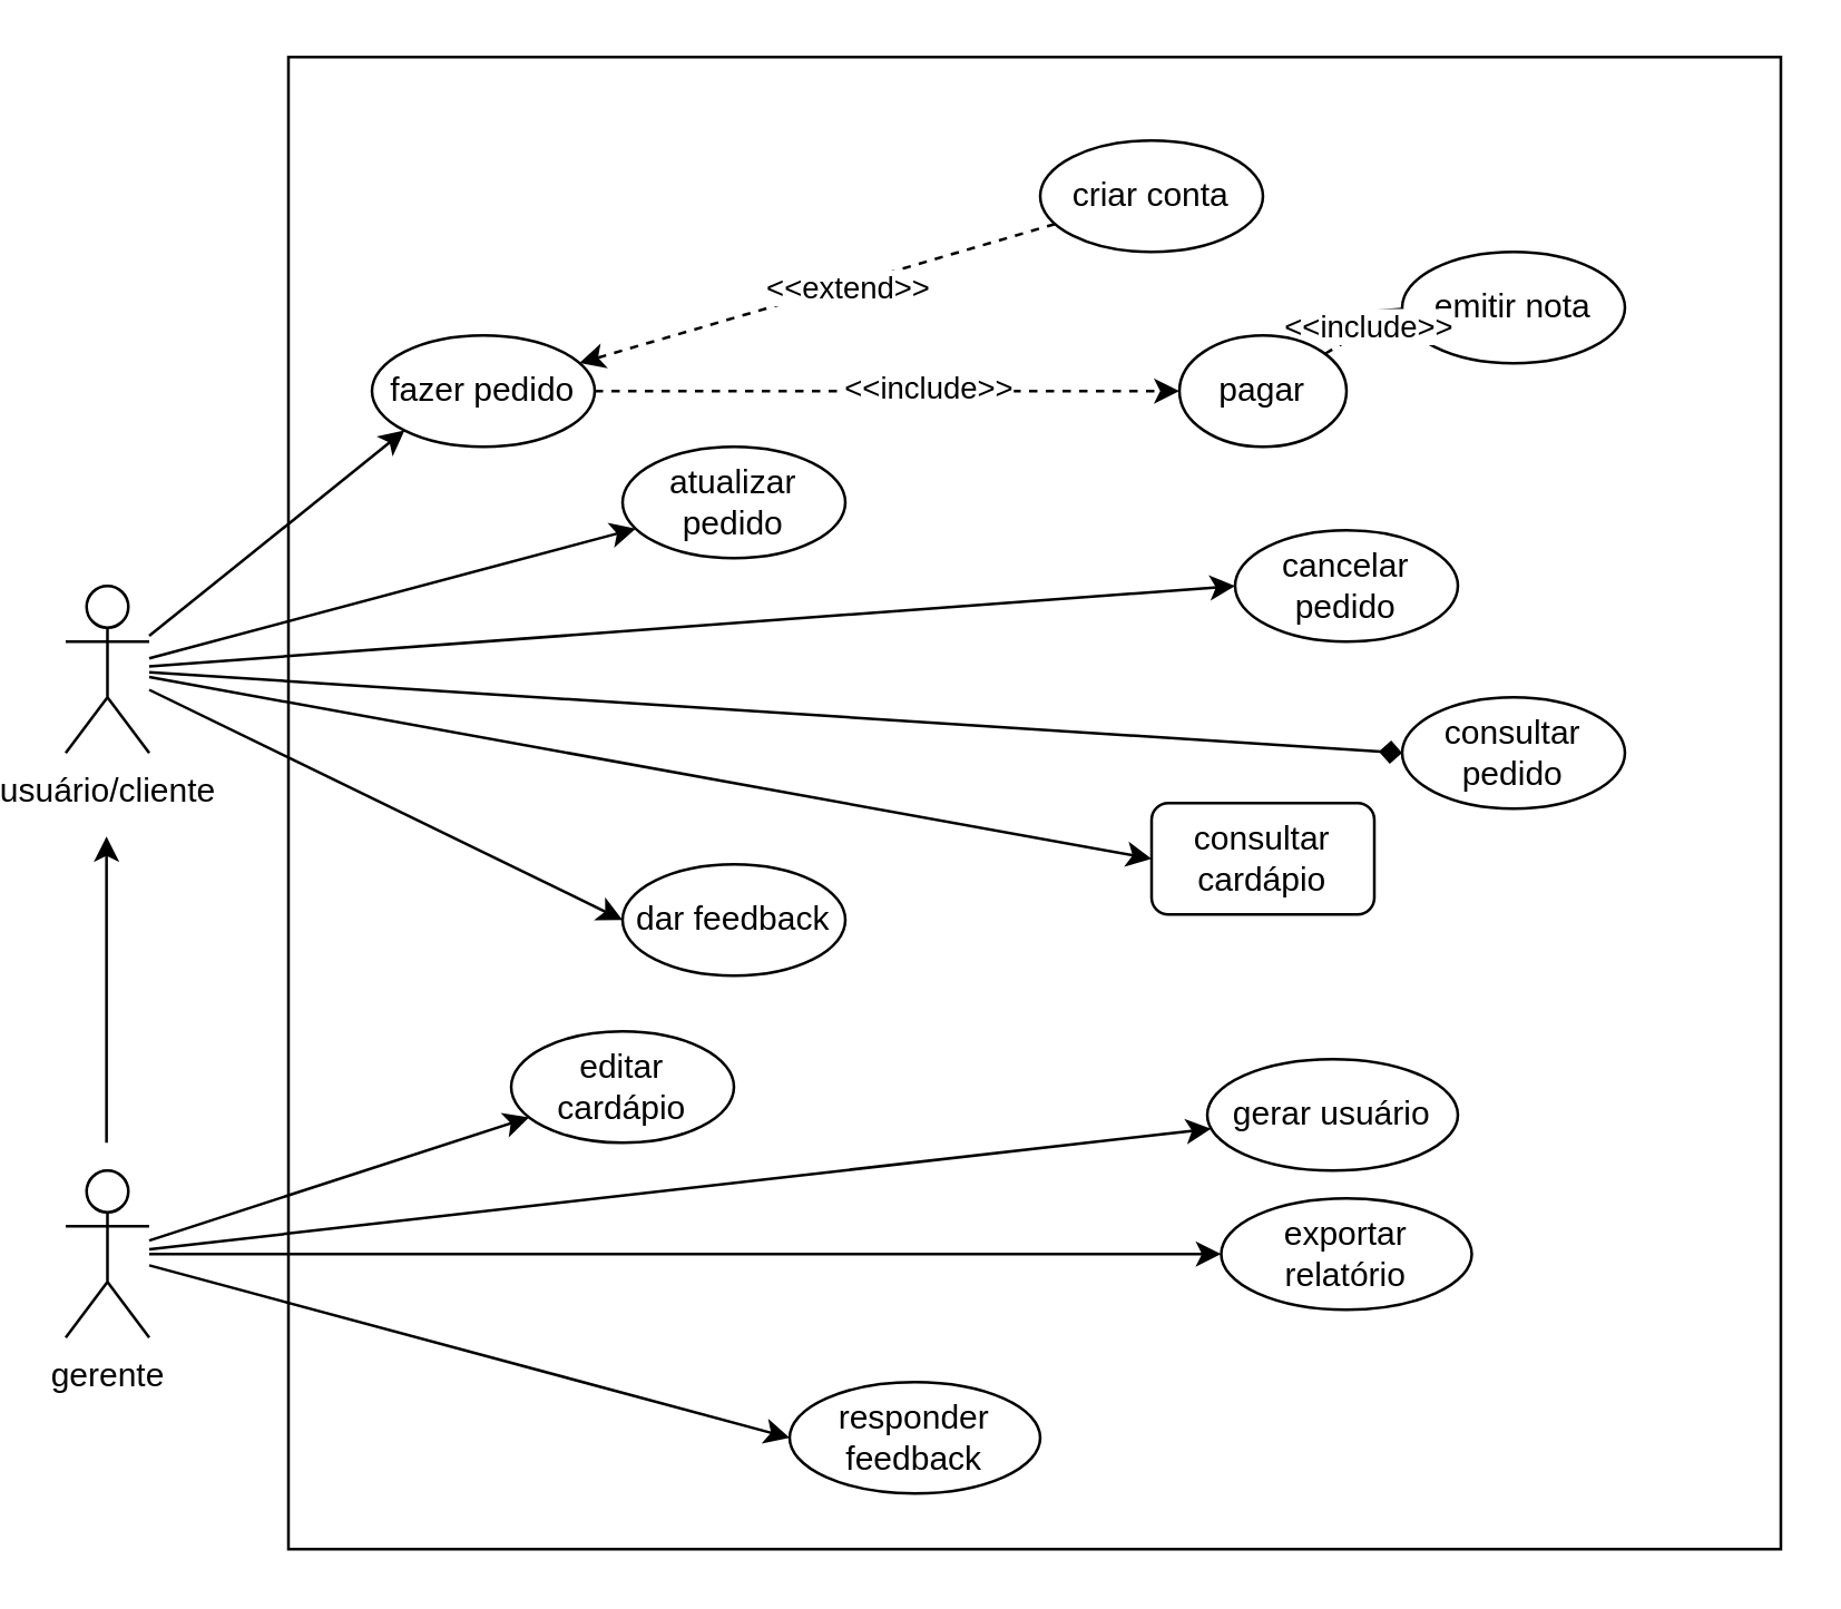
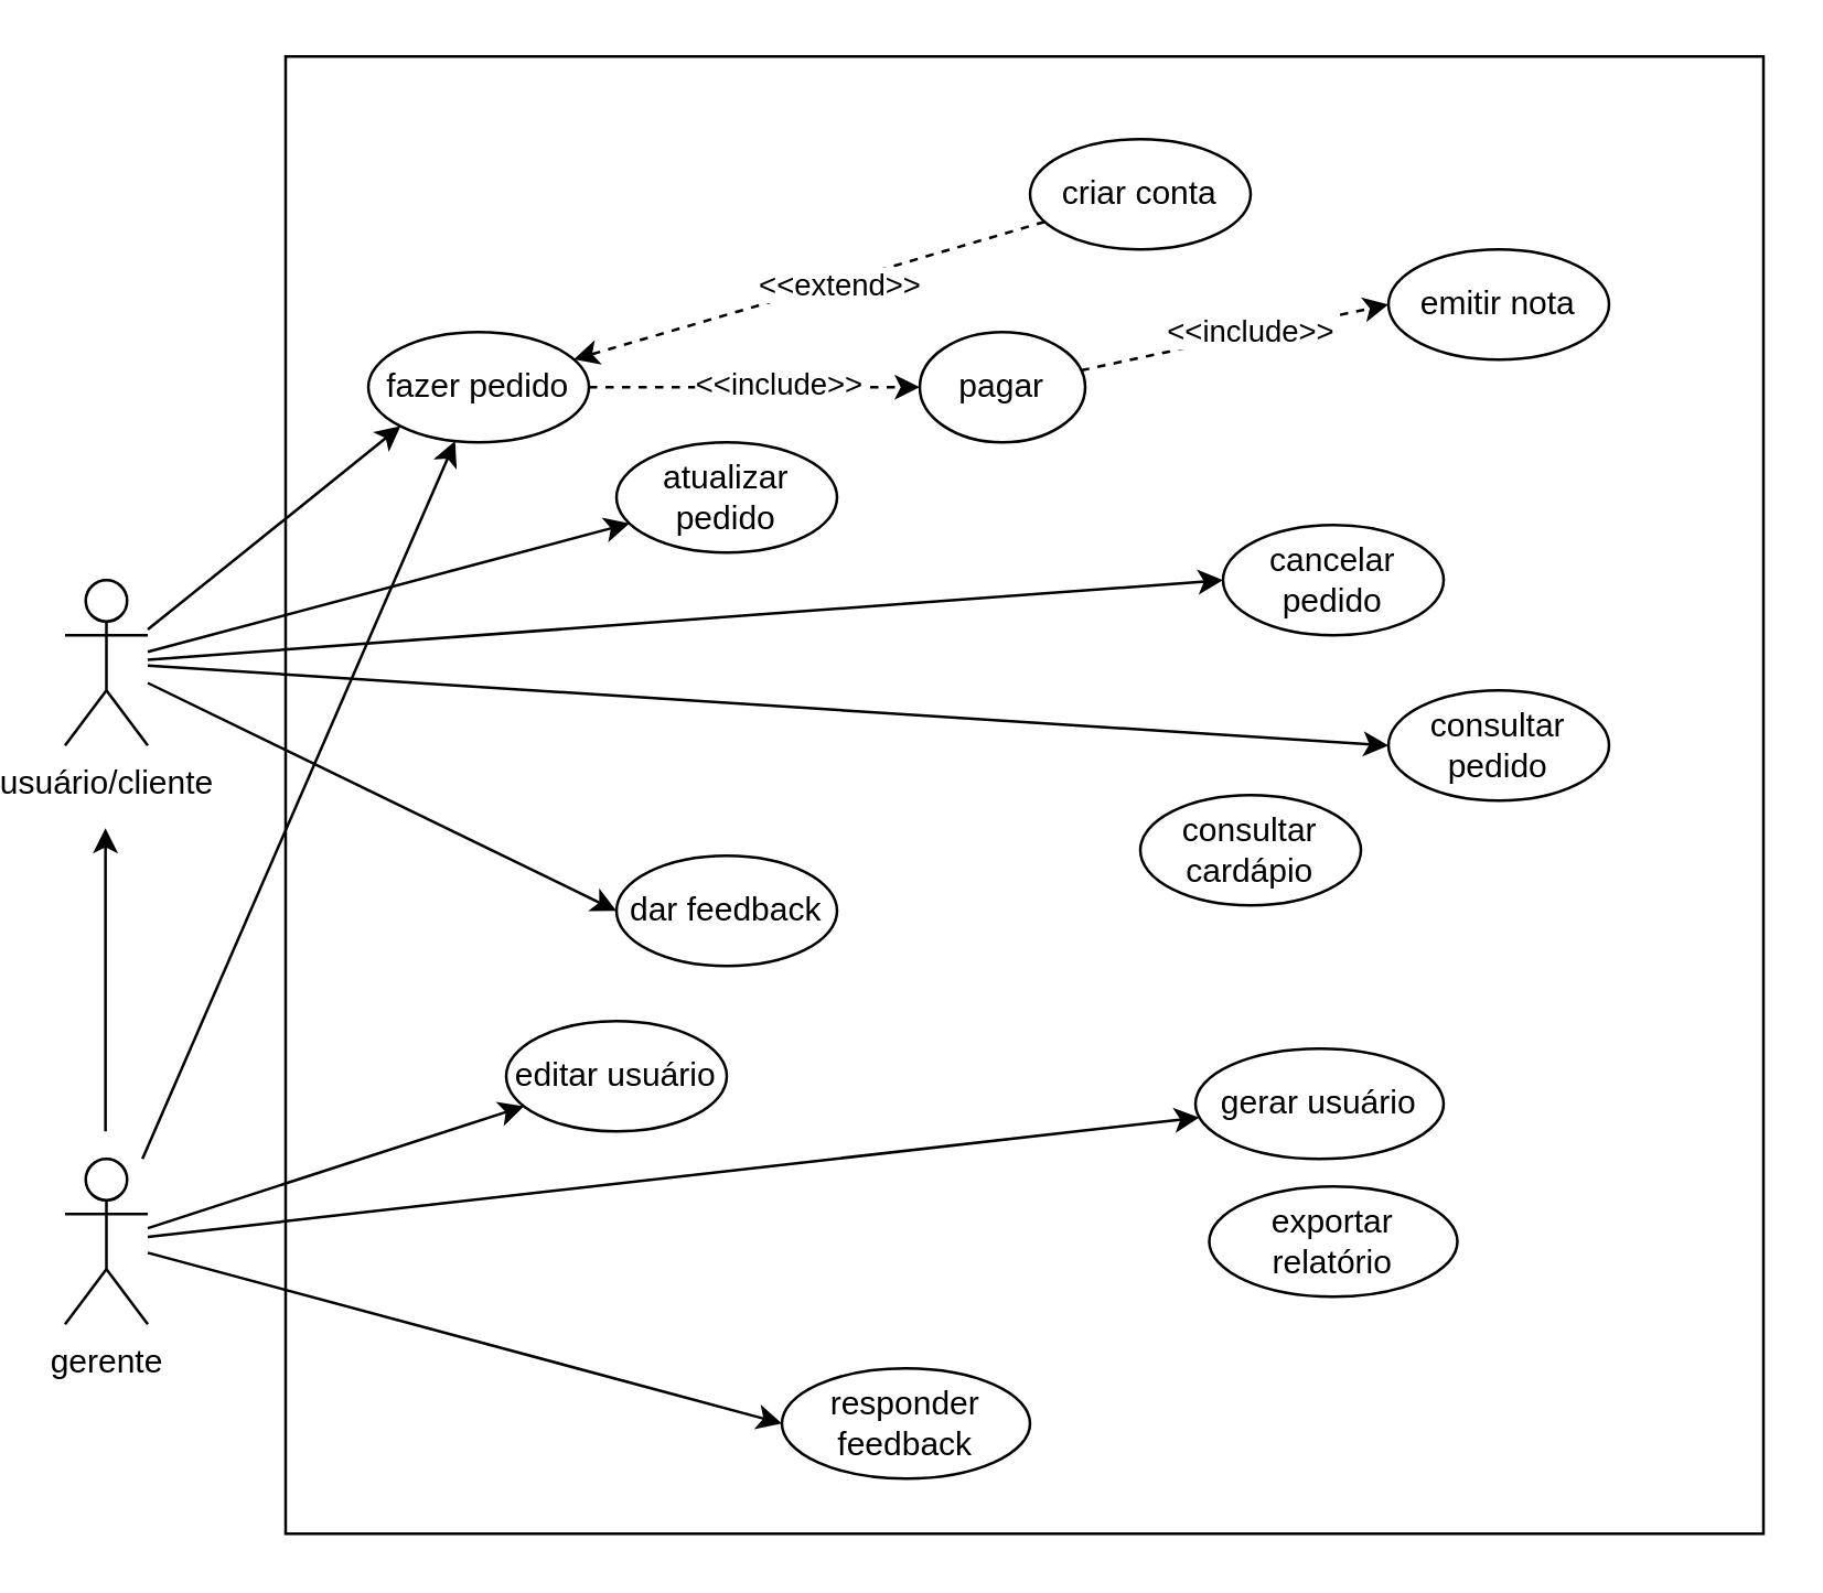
  <mxCell id="0" />
  <mxCell id="1" parent="0" />
  <mxCell id="2" style="rounded=0;orthogonalLoop=1;jettySize=auto;html=1;" edge="1" parent="1" source="6" target="27"><mxGeometry relative="1" as="geometry" /></mxCell>
  <mxCell id="3" style="rounded=0;orthogonalLoop=1;jettySize=auto;html=1;" edge="1" parent="1" source="6" target="31"><mxGeometry relative="1" as="geometry" /></mxCell>
- <mxCell id="4" style="rounded=0;orthogonalLoop=1;jettySize=auto;html=1;entryX=0;entryY=0.5;entryDx=0;entryDy=0;" edge="1" parent="1" source="6" target="32"><mxGeometry relative="1" as="geometry" /></mxCell>
+ <mxCell id="4" style="rounded=0;orthogonalLoop=1;jettySize=auto;html=1;" edge="1" parent="1" source="6" target="18"><mxGeometry relative="1" as="geometry" /></mxCell>
  <mxCell id="5" style="rounded=0;orthogonalLoop=1;jettySize=auto;html=1;entryX=0;entryY=0.5;entryDx=0;entryDy=0;" edge="1" parent="1" source="6" target="34"><mxGeometry relative="1" as="geometry" /></mxCell>
  <mxCell id="6" value="gerente" style="shape=umlActor;verticalLabelPosition=bottom;verticalAlign=top;html=1;outlineConnect=0;" parent="1" vertex="1"><mxGeometry x="20" y="420" width="30" height="60" as="geometry" /></mxCell>
- <mxCell id="7" style="rounded=0;orthogonalLoop=1;jettySize=auto;html=1;entryX=0;entryY=0.5;entryDx=0;entryDy=0;endArrow=diamond;" edge="1" parent="1" source="13" target="19"><mxGeometry relative="1" as="geometry" /></mxCell>
+ <mxCell id="7" style="rounded=0;orthogonalLoop=1;jettySize=auto;html=1;entryX=0;entryY=0.5;entryDx=0;entryDy=0;" edge="1" parent="1" source="13" target="19"><mxGeometry relative="1" as="geometry" /></mxCell>
  <mxCell id="8" style="rounded=0;orthogonalLoop=1;jettySize=auto;html=1;entryX=0;entryY=0.5;entryDx=0;entryDy=0;" edge="1" parent="1" source="13" target="23"><mxGeometry relative="1" as="geometry" /></mxCell>
  <mxCell id="9" style="rounded=0;orthogonalLoop=1;jettySize=auto;html=1;" edge="1" parent="1" source="13" target="24"><mxGeometry relative="1" as="geometry" /></mxCell>
  <mxCell id="10" style="rounded=0;orthogonalLoop=1;jettySize=auto;html=1;entryX=0;entryY=1;entryDx=0;entryDy=0;" edge="1" parent="1" source="13" target="18"><mxGeometry relative="1" as="geometry" /></mxCell>
- <mxCell id="11" style="rounded=0;orthogonalLoop=1;jettySize=auto;html=1;entryX=0;entryY=0.5;entryDx=0;entryDy=0;" edge="1" parent="1" source="13" target="26"><mxGeometry relative="1" as="geometry" /></mxCell>
  <mxCell id="12" style="rounded=0;orthogonalLoop=1;jettySize=auto;html=1;entryX=0;entryY=0.5;entryDx=0;entryDy=0;" edge="1" parent="1" source="13" target="33"><mxGeometry relative="1" as="geometry" /></mxCell>
  <mxCell id="13" value="usuário/cliente" style="shape=umlActor;verticalLabelPosition=bottom;verticalAlign=top;html=1;outlineConnect=0;" vertex="1" parent="1"><mxGeometry x="20" y="210" width="30" height="60" as="geometry" /></mxCell>
  <mxCell id="14" value="" style="endArrow=classic;html=1;rounded=0;" edge="1" parent="1"><mxGeometry width="50" height="50" relative="1" as="geometry"><mxPoint x="34.66" y="410" as="sourcePoint" /><mxPoint x="34.66" y="300" as="targetPoint" /></mxGeometry></mxCell>
  <mxCell id="15" value="" style="whiteSpace=wrap;html=1;aspect=fixed;glass=0;fillColor=none;" vertex="1" parent="1"><mxGeometry x="100" y="20" width="536" height="536" as="geometry" /></mxCell>
  <mxCell id="16" style="rounded=0;orthogonalLoop=1;jettySize=auto;html=1;entryX=0;entryY=0.5;entryDx=0;entryDy=0;dashed=1;" edge="1" parent="1" source="18" target="30"><mxGeometry relative="1" as="geometry" /></mxCell>
  <mxCell id="17" value="&amp;lt;&amp;lt;include&amp;gt;&amp;gt;" style="edgeLabel;html=1;align=center;verticalAlign=middle;resizable=0;points=[];" vertex="1" connectable="0" parent="16"><mxGeometry x="0.134" y="2" relative="1" as="geometry"><mxPoint as="offset" /></mxGeometry></mxCell>
  <mxCell id="18" value="fazer pedido" style="ellipse;whiteSpace=wrap;html=1;" vertex="1" parent="1"><mxGeometry x="130" y="120" width="80" height="40" as="geometry" /></mxCell>
  <mxCell id="19" value="consultar pedido" style="ellipse;whiteSpace=wrap;html=1;" vertex="1" parent="1"><mxGeometry x="500" y="250" width="80" height="40" as="geometry" /></mxCell>
  <mxCell id="20" style="rounded=0;orthogonalLoop=1;jettySize=auto;html=1;dashed=1;" edge="1" parent="1" source="22" target="18"><mxGeometry relative="1" as="geometry" /></mxCell>
  <mxCell id="21" value="&amp;lt;&amp;lt;extend&amp;gt;&amp;gt;" style="edgeLabel;html=1;align=center;verticalAlign=middle;resizable=0;points=[];" vertex="1" connectable="0" parent="20"><mxGeometry x="-0.115" y="2" relative="1" as="geometry"><mxPoint y="-2" as="offset" /></mxGeometry></mxCell>
  <mxCell id="22" value="criar conta" style="ellipse;whiteSpace=wrap;html=1;" vertex="1" parent="1"><mxGeometry x="370" y="50" width="80" height="40" as="geometry" /></mxCell>
  <mxCell id="23" value="cancelar pedido" style="ellipse;whiteSpace=wrap;html=1;" vertex="1" parent="1"><mxGeometry x="440" y="190" width="80" height="40" as="geometry" /></mxCell>
  <mxCell id="24" value="atualizar pedido" style="ellipse;whiteSpace=wrap;html=1;" vertex="1" parent="1"><mxGeometry x="220" y="160" width="80" height="40" as="geometry" /></mxCell>
  <mxCell id="25" value="emitir nota" style="ellipse;whiteSpace=wrap;html=1;" vertex="1" parent="1"><mxGeometry x="500" y="90" width="80" height="40" as="geometry" /></mxCell>
- <mxCell id="26" value="consultar cardápio" style="whiteSpace=wrap;html=1;rounded=1;" vertex="1" parent="1"><mxGeometry x="410" y="288" width="80" height="40" as="geometry" /></mxCell>
- <mxCell id="27" value="editar cardápio" style="ellipse;whiteSpace=wrap;html=1;" vertex="1" parent="1"><mxGeometry x="180" y="370" width="80" height="40" as="geometry" /></mxCell>
+ <mxCell id="26" value="consultar cardápio" style="ellipse;whiteSpace=wrap;html=1;" vertex="1" parent="1"><mxGeometry x="410" y="288" width="80" height="40" as="geometry" /></mxCell>
+ <mxCell id="27" value="editar usuário" style="ellipse;whiteSpace=wrap;html=1;" vertex="1" parent="1"><mxGeometry x="180" y="370" width="80" height="40" as="geometry" /></mxCell>
  <mxCell id="28" style="rounded=0;orthogonalLoop=1;jettySize=auto;html=1;entryX=0;entryY=0.5;entryDx=0;entryDy=0;dashed=1;" edge="1" parent="1" source="30" target="25"><mxGeometry relative="1" as="geometry" /></mxCell>
  <mxCell id="29" value="&amp;lt;&amp;lt;include&amp;gt;&amp;gt;" style="edgeLabel;html=1;align=center;verticalAlign=middle;resizable=0;points=[];" vertex="1" connectable="0" parent="28"><mxGeometry x="0.108" y="1" relative="1" as="geometry"><mxPoint as="offset" /></mxGeometry></mxCell>
- <mxCell id="30" value="pagar" style="ellipse;whiteSpace=wrap;html=1;" vertex="1" parent="1"><mxGeometry x="420" y="120" width="60" height="40" as="geometry" /></mxCell>
+ <mxCell id="30" value="pagar" style="ellipse;whiteSpace=wrap;html=1;" vertex="1" parent="1"><mxGeometry x="330" y="120" width="60" height="40" as="geometry" /></mxCell>
  <mxCell id="31" value="gerar usuário" style="ellipse;whiteSpace=wrap;html=1;" vertex="1" parent="1"><mxGeometry x="430" y="380" width="90" height="40" as="geometry" /></mxCell>
  <mxCell id="32" value="exportar relatório" style="ellipse;whiteSpace=wrap;html=1;" vertex="1" parent="1"><mxGeometry x="435" y="430" width="90" height="40" as="geometry" /></mxCell>
  <mxCell id="33" value="dar feedback" style="ellipse;whiteSpace=wrap;html=1;" vertex="1" parent="1"><mxGeometry x="220" y="310" width="80" height="40" as="geometry" /></mxCell>
  <mxCell id="34" value="responder feedback" style="ellipse;whiteSpace=wrap;html=1;" vertex="1" parent="1"><mxGeometry x="280" y="496" width="90" height="40" as="geometry" /></mxCell>
